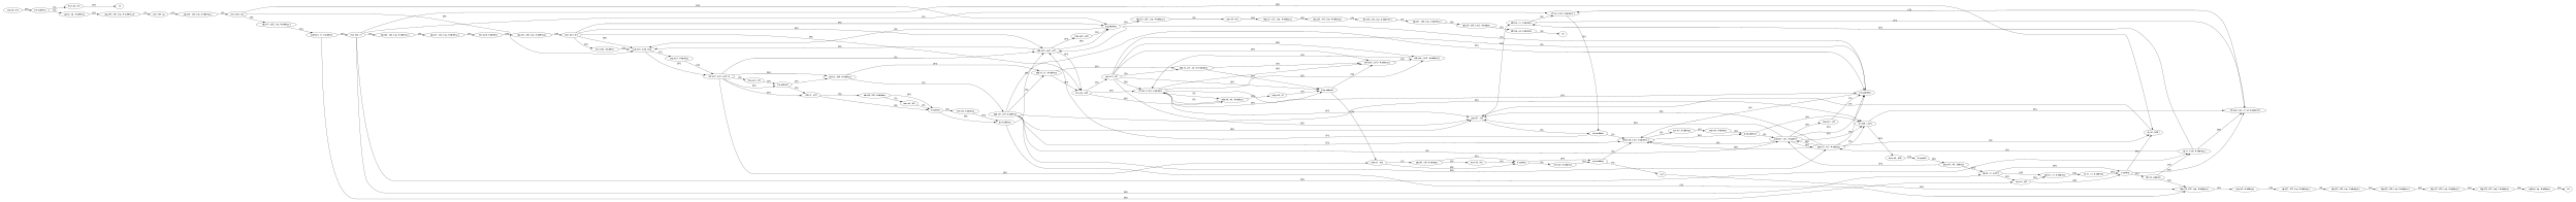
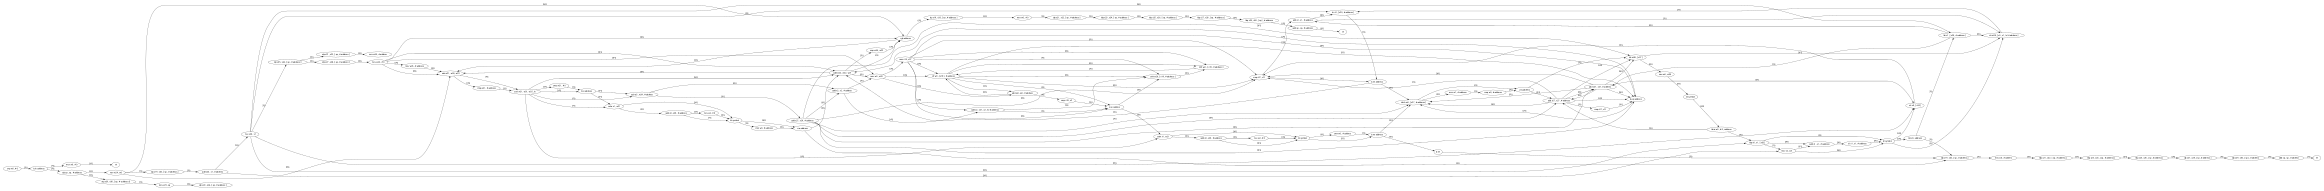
  digraph {
    fontname=Roboto
    rankdir=LR
    node [fontname=Roboto]
    edge [fontname=Roboto]
    n1 [label="cmp w0 , # 0"]
    n2 [label="b.le address"]
    n3 [label="mov w0 , # 0"]
    n4 [label="sub sp , sp , # address"]
    n5 [label=ret]
    n6 [label="stp x29 , x30 , [ sp , #- address ]!"]
    n7 [label="mov x29 , sp"]
    n8 [label="stp x23 , x24 , [ sp , # address ]"]
    n9 [label="mov w24 , w0"]
    n10 [label="stp x19 , x20 , [ sp , # address ]"]
    n11 [label="sub w21 , w24 , w22"]
    n12 [label="b.gt address"]
    n13 [label="add x23 , x1 , # address"]
    n14 [label="cmp w21 , # address"]
    n15 [label="csel w21 , w21 , w25 , le"]
    n16 [label="ldp x19 , x20 , [ sp , # address ]"]
    n17 [label="mov x20 , x1"]
    n18 [label="mov x2 , x23"]
    n19 [label="stp x25 , x26 , [ sp , # address ]"]
    n20 [label="ldp x0 , x1 , [ x20 ]"]
    n21 [label="ldr x1 , [ x20 , # address ]"]
    n22 [label="str x0 , [ x20 ]"]
    n23 [label="str x2 , [ x20 , # address ]"]
    n24 [label="add x1 , x1 , # address"]
    n25 [label="bl symbol"]
    n26 [label="stp x21 , x22 , [ sp , # address ]"]
    n27 [label="add x27 , x27 , # address"]
    n28 [label="str w28 , [ x0 , x1 , lsl # address ]"]
    n29 [label="add x2 , x1 , # address"]
    n30 [label="cmp x27 , x19"]
    n31 [label="b.ne address"]
    n32 [label="mov w25 , # address"]
    n33 [label="stp x27 , x28 , [ sp , # address ]"]
    n34 [label="mov w22 , # 0"]
    n35 [label="mov w26 , # address"]
    n36 [label="add w22 , w22 , w21"]
    n37 [label="mov w0 , w22"]
    n38 [label="cmp w24 , w22"]
    n39 [label="mov x19 , x27"]
    n40 [label="str w0 , [ x19 ] , # address"]
    n41 [label="add w0 , w0 , # address"]
    n42 [label="sxtw x1 , w21"]
    n43 [label="sub w2 , w24 , # address"]
    n44 [label="sxtw x1 , w21"]
    n45 [label="cmp w21 , # 0"]
    n46 [label="b.le address"]
    n47 [label="add x0 , x29 , # address"]
    n48 [label="bl symbol"]
    n49 [label="mov w2 , # 0"]
    n50 [label="cmn w0 , # address"]
    n51 [label="b.ne address"]
    n52 [label="ldp x19 , x20 , [ sp , # address ]"]
    n53 [label="mov w0 , # address"]
    n54 [label="ldp x21 , x22 , [ sp , # address ]"]
    n55 [label="add x27 , x29 , # address"]
    n56 [label="add x2 , x2 , # address"]
    n57 [label="ldrsh w0 , [ x27 , # address ]"]
    n58 [label="add x27 , x27 , # address"]
    n59 [label="ldr w28 , [ x27 ]"]
    n60 [label="b.eq address"]
    n61 [label="add x2 , x27 , x2 , lsl # address"]
    n62 [label="mov w1 , # address"]
    n63 [label="b.eq address"]
    n64 [label="cmp x27 , x19"]
    n65 [label="mov w0 , w28"]
    n66 [label="strh w26 , [ x19 , # address ]"]
    n67 [label="b.ne address"]
    n68 [label="strh wzr , [ x19 , # address ]"]
    n69 [label="cmp x19 , x2"]
    n70 [label="mov w0 , # 0"]
    n71 [label="ldp x21 , x22 , [ sp , # address ]"]
    n72 [label="ldp x23 , x24 , [ sp , # address ]"]
    n73 [label="ldp x25 , x26 , [ sp , # address ]"]
    n74 [label="ldp x27 , x28 , [ sp , # address ]"]
    n75 [label="ldp x29 , x30 , [ sp ] , # address"]
    n76 [label="add sp , sp , # address"]
    n77 [label=ret]
    n78 [label="add x0 , x29 , # address"]
    n79 [label="bl symbol"]
    n80 [label="mov w2 , # 0"]
    n81 [label="cmn w0 , # address"]
    n82 [label="b.ne address"]
    n83 [label="b ret"]
    n84 [label="cmp w0 , # address"]
    n85 [label="ldp x23 , x24 , [ sp , # address ]"]
    n86 [label="ldp x25 , x26 , [ sp , # address ]"]
    n87 [label="ldp x27 , x28 , [ sp , # address ]"]
    n88 [label="ldp x29 , x30 , [ sp ] , # address"]
    n89 [label="add sp , sp , # address"]
    n90 [label=ret]
    n91 [label="bl symbol"]
    n92 [label="tbnz w0 , # 0 , address"]
    n93 [label="lsl x1 , x1 , # address"]
    n94 [label="cbz x0 , address"]
    n1 -> n2 [label=CFG]
    n2 -> n3 [label=CFG]
    n2 -> n4 [label=CFG]
    n3 -> n5 [label=CFG]
    n4 -> n6 [label=CFG]
    n6 -> n7 [label=CFG]
    n7 -> n8 [label=CFG]
-   n8 -> n9 [label=CFG]
+   n4 -> n9 [label=CFG]
    n9 -> n10 [label=CFG]
    n9 -> n11 [label=DFG]
    n9 -> n12 [label=DFG]
    n10 -> n13 [label=CFG]
    n11 -> n14 [label=CFG]
    n11 -> n15 [label=DFG]
    n12 -> n11 [label=CFG]
    n12 -> n16 [label=CFG]
    n13 -> n17 [label=CFG]
    n13 -> n18 [label=DFG]
    n14 -> n15 [label=CFG]
    n15 -> n36 [label=DFG]
    n15 -> n42 [label=DFG]
    n15 -> n43 [label=DFG]
    n15 -> n44 [label=DFG]
    n15 -> n45 [label=CFG]
    n15 -> n46 [label=DFG]
    n16 -> n70 [label=CFG]
    n17 -> n19 [label=CFG]
    n17 -> n20 [label=DFG]
    n17 -> n21 [label=DFG]
    n17 -> n22 [label=DFG]
    n17 -> n23 [label=DFG]
    n18 -> n24 [label=CFG]
    n18 -> n25 [label=DFG]
    n19 -> n26 [label=CFG]
    n20 -> n18 [label=CFG]
    n20 -> n24 [label=DFG]
    n20 -> n25 [label=DFG]
    n21 -> n27 [label=CFG]
    n21 -> n28 [label=DFG]
    n21 -> n29 [label=DFG]
    n22 -> n30 [label=CFG]
    n23 -> n31 [label=CFG]
    n24 -> n93 [label=DFG]
    n25 -> n22 [label=DFG]
    n25 -> n28 [label=DFG]
    n25 -> n94 [label=DFG]
    n26 -> n32 [label=CFG]
    n27 -> n22 [label=CFG]
    n27 -> n30 [label=DFG]
    n27 -> n57 [label=DFG]
    n27 -> n58 [label=DFG]
    n27 -> n59 [label=DFG]
    n27 -> n60 [label=DFG]
    n28 -> n23 [label=CFG]
    n29 -> n23 [label=DFG]
    n29 -> n28 [label=CFG]
    n30 -> n29 [label=CFG]
    n30 -> n31 [label=DFG]
    n31 -> n36 [label=CFG]
    n31 -> n57 [label=CFG]
-   n32 -> n33 [label=CFG]
+   n19 -> n33 [label=CFG]
    n33 -> n34 [label=CFG]
    n34 -> n11 [label=DFG]
    n34 -> n12 [label=DFG]
    n34 -> n35 [label=CFG]
    n34 -> n36 [label=DFG]
    n34 -> n37 [label=DFG]
    n35 -> n11 [label=CFG]
    n36 -> n11 [label=DFG]
    n36 -> n12 [label=DFG]
    n36 -> n37 [label=DFG]
    n36 -> n38 [label=CFG]
    n37 -> n39 [label=CFG]
    n37 -> n40 [label=DFG]
    n37 -> n41 [label=DFG]
    n38 -> n12 [label=CFG]
    n39 -> n30 [label=DFG]
    n39 -> n40 [label=DFG]
    n39 -> n60 [label=DFG]
    n39 -> n61 [label=CFG]
    n39 -> n66 [label=DFG]
    n39 -> n67 [label=DFG]
    n39 -> n68 [label=DFG]
    n40 -> n30 [label=DFG]
    n40 -> n41 [label=CFG]
    n40 -> n60 [label=DFG]
    n40 -> n66 [label=DFG]
    n40 -> n67 [label=DFG]
    n40 -> n68 [label=DFG]
    n41 -> n40 [label=DFG]
    n41 -> n69 [label=CFG]
    n42 -> n47 [label=CFG]
    n42 -> n48 [label=DFG]
    n43 -> n55 [label=CFG]
    n43 -> n56 [label=DFG]
    n44 -> n78 [label=CFG]
    n44 -> n79 [label=DFG]
    n45 -> n46 [label=CFG]
    n46 -> n42 [label=CFG]
    n46 -> n43 [label=CFG]
    n47 -> n48 [label=DFG]
    n47 -> n49 [label=CFG]
    n48 -> n50 [label=CFG]
    n48 -> n51 [label=DFG]
    n49 -> n48 [label=CFG]
    n50 -> n51 [label=CFG]
    n51 -> n36 [label=CFG]
    n51 -> n52 [label=CFG]
    n52 -> n53 [label=CFG]
    n53 -> n54 [label=CFG]
    n54 -> n72 [label=CFG]
    n55 -> n27 [label=DFG]
    n55 -> n30 [label=DFG]
    n55 -> n56 [label=CFG]
    n55 -> n57 [label=CFG]
    n55 -> n58 [label=DFG]
    n55 -> n59 [label=DFG]
    n55 -> n60 [label=DFG]
    n56 -> n37 [label=CFG]
    n56 -> n61 [label=DFG]
    n57 -> n62 [label=CFG]
    n57 -> n63 [label=DFG]
    n58 -> n27 [label=DFG]
    n58 -> n30 [label=DFG]
    n58 -> n57 [label=DFG]
    n58 -> n59 [label=DFG]
    n58 -> n60 [label=DFG]
    n58 -> n64 [label=CFG]
    n59 -> n28 [label=DFG]
    n59 -> n65 [label=DFG]
    n60 -> n36 [label=CFG]
    n60 -> n57 [label=CFG]
    n61 -> n66 [label=CFG]
    n61 -> n67 [label=DFG]
    n62 -> n84 [label=CFG]
    n63 -> n58 [label=CFG]
    n63 -> n59 [label=CFG]
    n64 -> n60 [label=CFG]
    n65 -> n91 [label=DFG]
    n66 -> n68 [label=CFG]
    n67 -> n44 [label=CFG]
    n67 -> n66 [label=CFG]
    n68 -> n40 [label=CFG]
    n69 -> n67 [label=CFG]
    n70 -> n71 [label=CFG]
    n71 -> n85 [label=CFG]
    n72 -> n73 [label=CFG]
    n73 -> n74 [label=CFG]
    n74 -> n75 [label=CFG]
    n75 -> n76 [label=CFG]
    n76 -> n77 [label=CFG]
    n78 -> n79 [label=DFG]
    n78 -> n80 [label=CFG]
    n79 -> n81 [label=CFG]
    n79 -> n82 [label=DFG]
    n80 -> n79 [label=CFG]
    n81 -> n82 [label=CFG]
    n82 -> n57 [label=CFG]
    n82 -> n83 [label=CFG]
    n83 -> n52 [label=CFG]
    n84 -> n63 [label=CFG]
    n85 -> n86 [label=CFG]
    n86 -> n87 [label=CFG]
    n87 -> n88 [label=CFG]
    n88 -> n89 [label=CFG]
    n89 -> n90 [label=CFG]
    n91 -> n92 [label=DFG]
    n92 -> n20 [label=CFG]
    n92 -> n58 [label=CFG]
    n93 -> n25 [label=DFG]
    n94 -> n21 [label=CFG]
    n94 -> n52 [label=CFG]
  }
